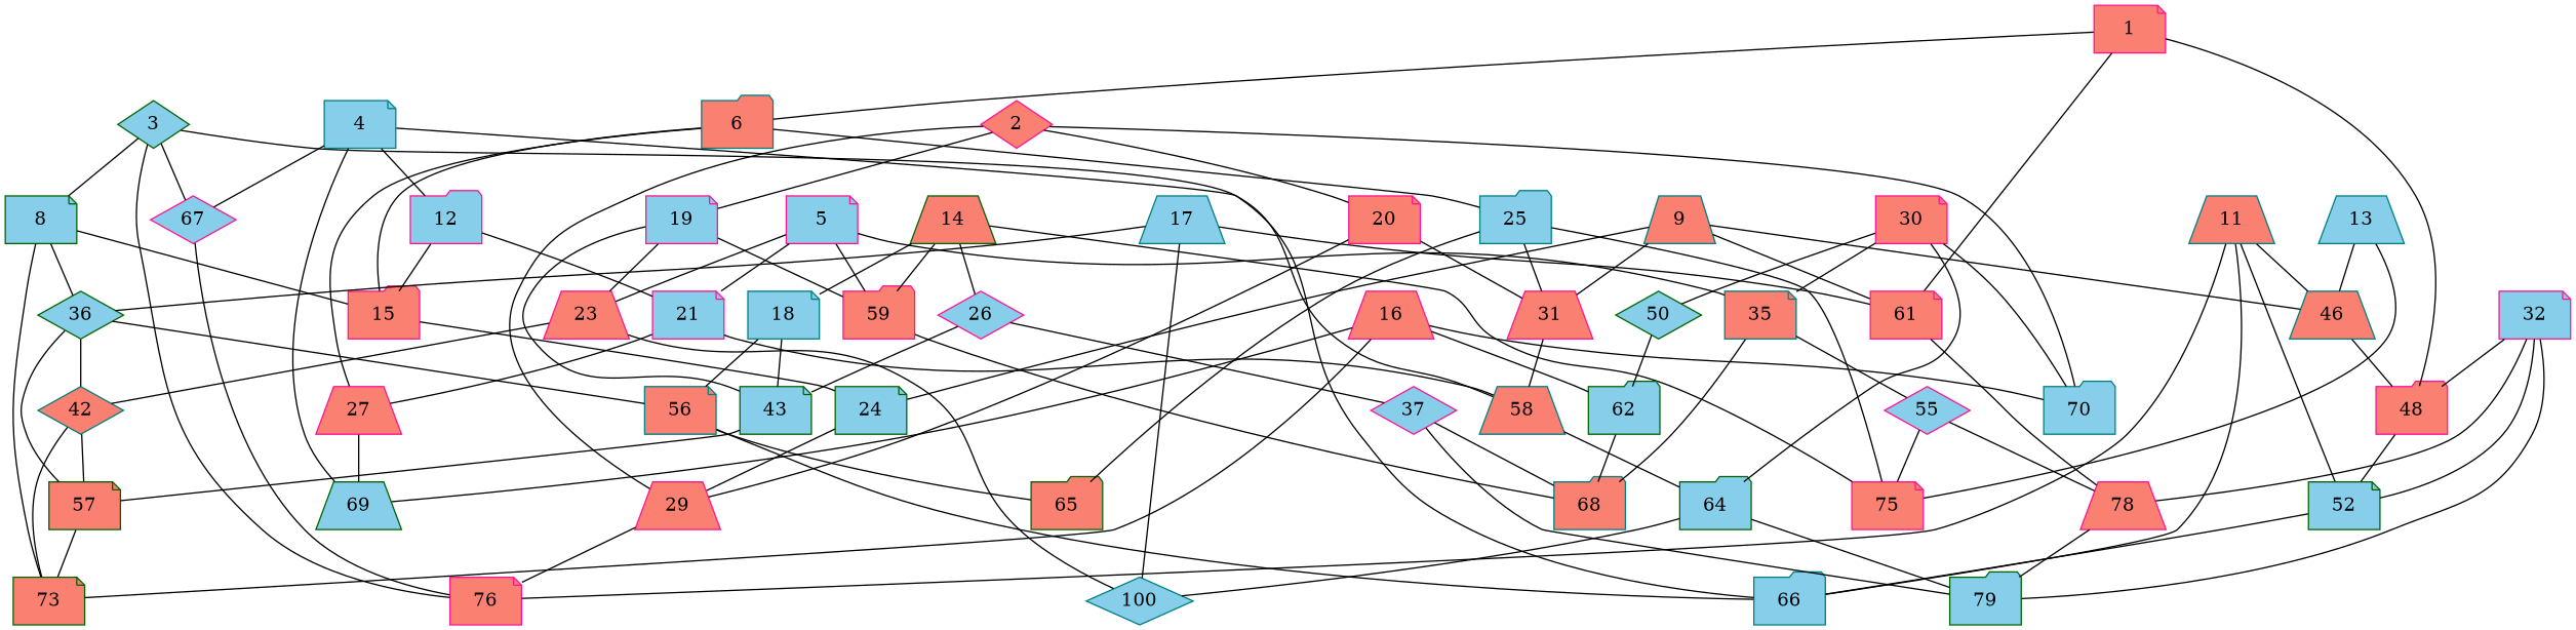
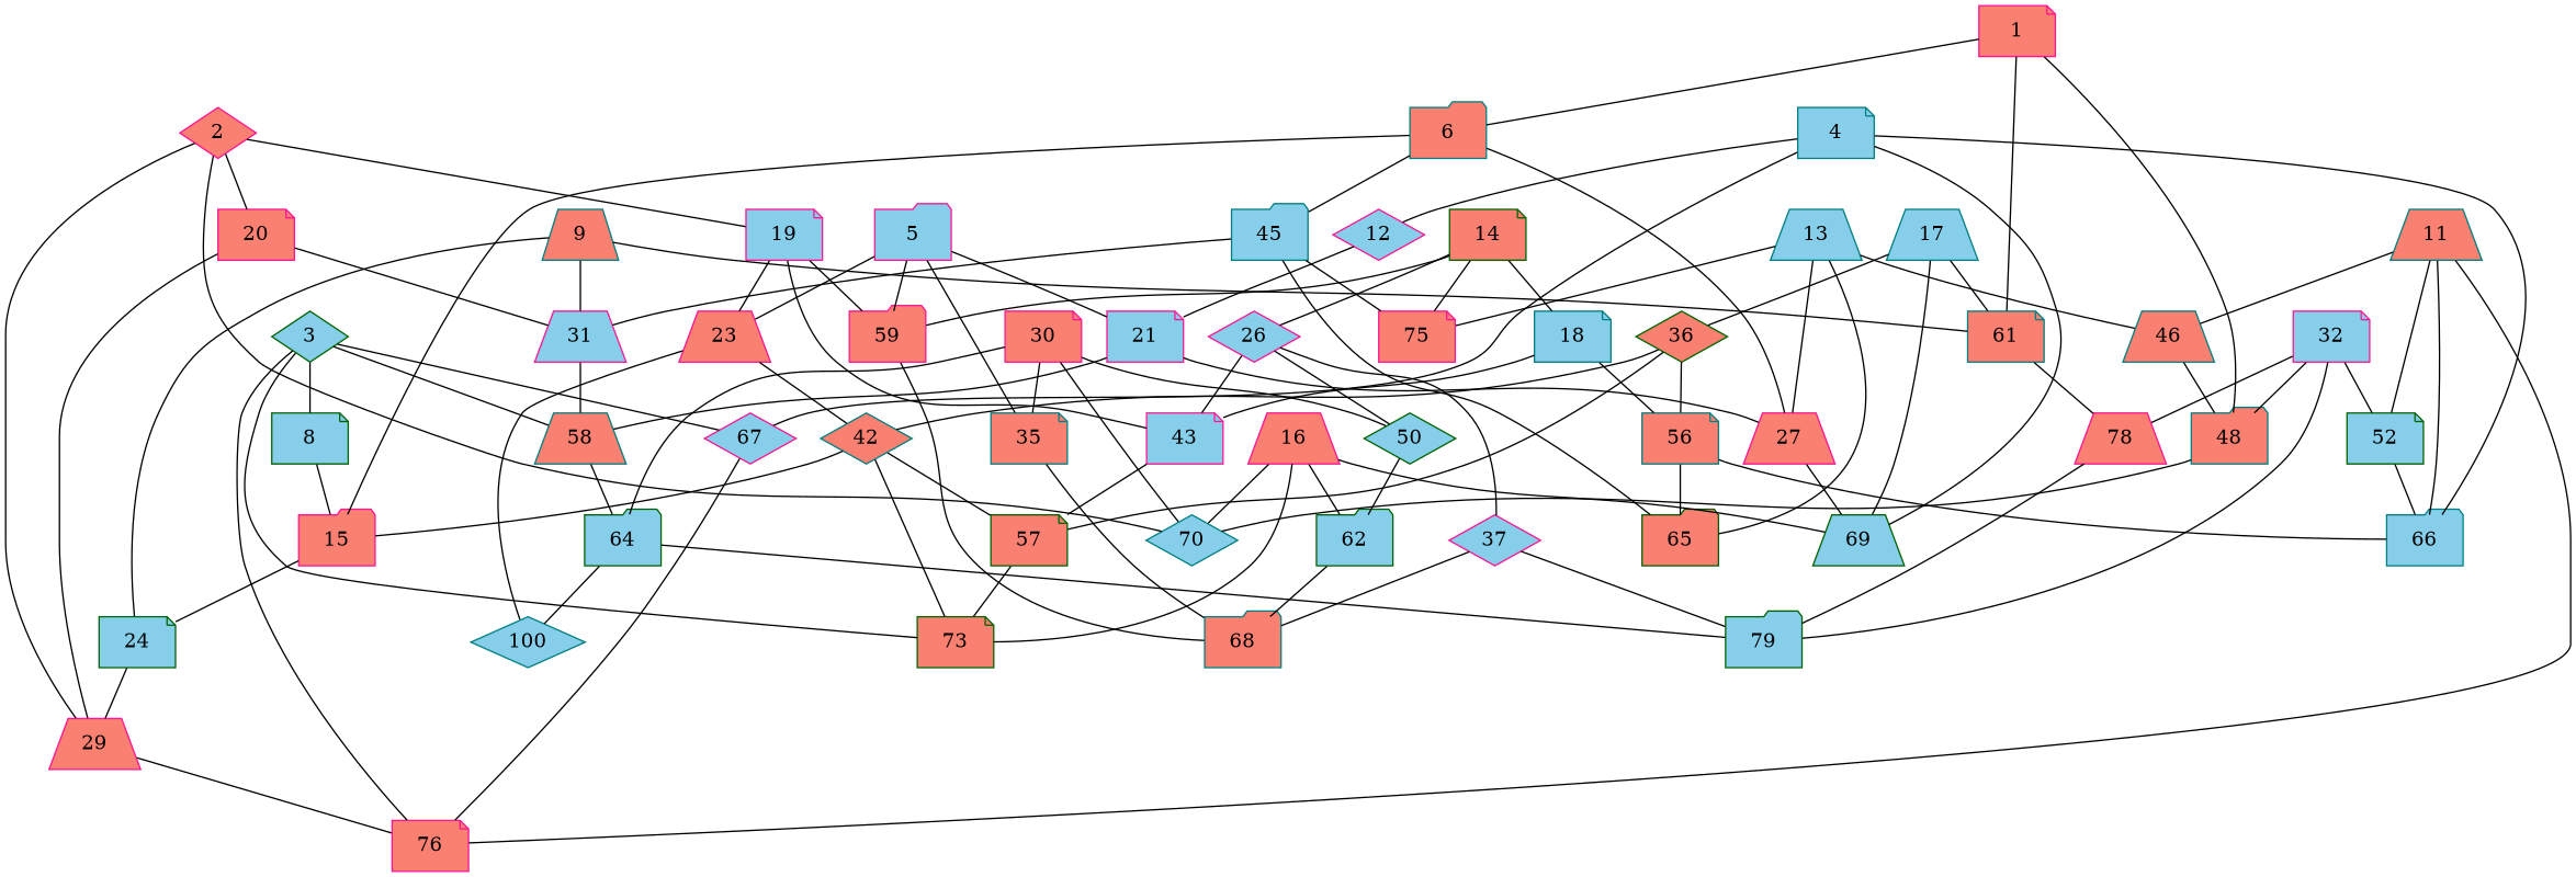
  graph {
    node [color=deeppink fillcolor=salmon shape=note style=filled]
    6 [color=teal shape=folder super="+7"]
    15 [shape=folder super="+63"]
-   25 [color=teal fillcolor=skyblue shape=folder super="+44"]
+   25 [color=teal fillcolor=skyblue shape=folder super="+44" label=45]
    27 [shape=trapezium super="+51"]
    1
-   48 [shape=folder super="+74"]
-   61 [super="+90"]
+   48 [color=teal shape=folder super="+74"]
+   61 [color=teal super="+90"]
    52 [color=darkgreen fillcolor=skyblue super="+85"]
    78 [shape=trapezium super="+96"]
    2 [shape=diamond super="+53"]
    19 [fillcolor=skyblue super="+34"]
    20
    29 [shape=trapezium super="+83"]
-   70 [color=teal fillcolor=skyblue shape=folder]
+   70 [color=teal fillcolor=skyblue shape=diamond]
    23 [shape=trapezium super="+80"]
    59 [shape=folder super="+86"]
-   43 [color=darkgreen fillcolor=skyblue super="+49"]
-   31 [shape=trapezium super="+33"]
+   43 [fillcolor=skyblue super="+49"]
+   31 [fillcolor=skyblue shape=trapezium super="+33"]
    76 [super="+99"]
    3 [color=darkgreen fillcolor=skyblue shape=diamond super="+10"]
    8 [color=darkgreen fillcolor=skyblue super="+38"]
    58 [color=teal shape=trapezium super="+71"]
    67 [fillcolor=skyblue shape=diamond]
-   36 [color=darkgreen fillcolor=skyblue shape=diamond super="+77"]
+   36 [color=darkgreen shape=diamond super="+77"]
    73 [color=darkgreen super="+92"]
    64 [color=darkgreen fillcolor=skyblue shape=folder super="+93"]
    4 [color=teal fillcolor=skyblue super="+72"]
-   12 [fillcolor=skyblue shape=folder]
+   12 [fillcolor=skyblue shape=diamond]
    66 [color=teal fillcolor=skyblue shape=folder super="+87"]
    69 [color=darkgreen fillcolor=skyblue shape=trapezium]
    21 [fillcolor=skyblue super="+95"]
-   5 [fillcolor=skyblue super="+22"]
+   5 [fillcolor=skyblue shape=folder super="+22"]
    35 [color=teal super="+82"]
    42 [color=teal shape=diamond super="+98"]
    100 [color=teal fillcolor=skyblue shape=diamond]
-   55 [fillcolor=skyblue shape=diamond]
    68 [color=teal shape=folder super="+91"]
    24 [color=darkgreen fillcolor=skyblue]
    65 [color=darkgreen shape=folder]
    75 [super="+97"]
    56 [color=teal super="+88"]
    57 [color=darkgreen super="+89"]
    9 [color=teal shape=trapezium super="+28"]
    46 [color=teal shape=trapezium super="+47"]
    11 [color=teal shape=trapezium super="+94"]
    13 [color=teal fillcolor=skyblue shape=trapezium super="+60"]
-   14 [color=darkgreen shape=trapezium super="+40"]
+   14 [color=darkgreen super="+40"]
    18 [color=teal fillcolor=skyblue]
    26 [fillcolor=skyblue shape=diamond super="+54"]
    37 [fillcolor=skyblue shape=diamond]
    50 [color=darkgreen fillcolor=skyblue shape=diamond]
    16 [shape=trapezium super="+39"]
    62 [color=darkgreen fillcolor=skyblue shape=folder]
    17 [color=teal fillcolor=skyblue shape=trapezium super="+84"]
    79 [color=darkgreen fillcolor=skyblue shape=folder super="+81"]
    30 [super="+45"]
    32 [fillcolor=skyblue super="+41"]
    6 -- 15
    6 -- 25
    6 -- 27
    15 -- 24
    25 -- 31
    25 -- 65
    25 -- 75
    27 -- 69
    1 -- 6
    1 -- 48
    1 -- 61
-   48 -- 52
+   48 -- 70
    61 -- 78
    52 -- 66
    78 -- 79
    2 -- 19
    2 -- 20
    2 -- 29
    2 -- 70
    19 -- 23
    19 -- 59
    19 -- 43
    20 -- 29
    20 -- 31
    29 -- 76
    23 -- 42
    23 -- 100
    59 -- 68
    43 -- 57
    31 -- 58
    3 -- 76
    3 -- 8
    3 -- 58
    3 -- 67
    8 -- 15
-   8 -- 36
-   8 -- 73
+   3 -- 73
    58 -- 64
    67 -- 76
    36 -- 42
    36 -- 56
    36 -- 57
    64 -- 100
    64 -- 79
    4 -- 67
    4 -- 12
    4 -- 66
    4 -- 69
-   12 -- 15
+   42 -- 15
    12 -- 21
    21 -- 27
    21 -- 58
    5 -- 23
    5 -- 59
    5 -- 21
    5 -- 35
-   35 -- 55
    35 -- 68
    42 -- 73
    42 -- 57
-   55 -- 78
-   55 -- 75
    24 -- 29
    56 -- 66
    56 -- 65
    57 -- 73
    9 -- 61
    9 -- 31
    9 -- 24
-   9 -- 46
    46 -- 48
    11 -- 52
    11 -- 76
    11 -- 66
    11 -- 46
+   13 -- 27
+   13 -- 65
    13 -- 75
    13 -- 46
    14 -- 59
    14 -- 75
    14 -- 18
    14 -- 26
    18 -- 43
    18 -- 56
    26 -- 43
    26 -- 37
+   26 -- 50
    37 -- 68
    37 -- 79
    50 -- 62
    16 -- 70
    16 -- 73
    16 -- 69
    16 -- 62
    62 -- 68
    17 -- 61
    17 -- 36
-   17 -- 100
+   17 -- 69
    30 -- 70
    30 -- 64
    30 -- 35
    30 -- 50
    32 -- 48
    32 -- 52
    32 -- 78
    32 -- 79
  }
